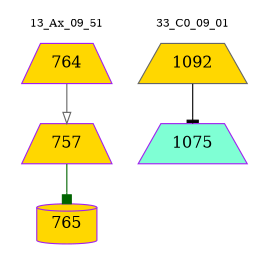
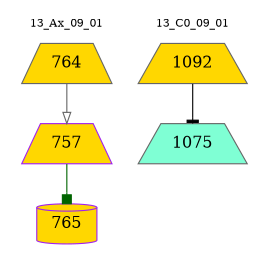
  digraph {
    node [color=gray40 fillcolor=gold shape=trapezium style=filled]
-   n1 [color=purple label=764]
+   n1 [label=764]
    n2 [color=purple label=757]
    n3 [color=purple label=765 shape=cylinder]
    n4 [label=1092]
-   n5 [color=purple fillcolor=aquamarine label=1075]
+   n5 [fillcolor=aquamarine label=1075]
    subgraph cluster_1 {
      color=white
      fontsize=10
-     label="13_Ax_09_51"
+     label="13_Ax_09_01"
      n1
      n2
      n3
    }
    subgraph cluster_2 {
      color=white
      fontsize=10
-     label="33_C0_09_01"
+     label="13_C0_09_01"
      n4
      n5
    }
    n1 -> n2 [arrowhead=onormal color=gray40]
    n2 -> n3 [arrowhead=box color=darkgreen]
    n4 -> n5 [arrowhead=tee color=black]
  }
